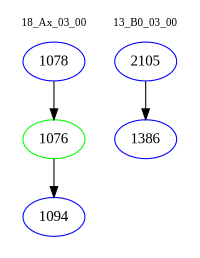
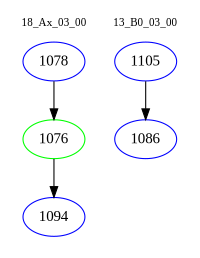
  digraph {
    fontname="Liberation Serif"
    node [color=blue fontname="Liberation Serif"]
    edge [color=black fontname="Liberation Serif"]
    n1 [label=1078]
    n2 [color=green label=1076]
    n3 [label=1094]
-   n4 [label=2105]
-   n5 [label=1386]
+   n4 [label=1105]
+   n5 [label=1086]
    subgraph cluster_1 {
      color=white
      fontsize=10
      label="18_Ax_03_00"
      n1
      n2
      n3
    }
    subgraph cluster_2 {
      color=white
      fontsize=10
      label="13_B0_03_00"
      n4
      n5
    }
    n1 -> n2
    n2 -> n3
    n4 -> n5
  }
